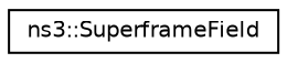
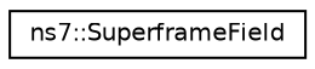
  digraph {
    rankdir=TB
-   n1 [color=black fillcolor=white fontname=Helvetica fontsize=10 height=0.2 label="ns3::SuperframeField" shape=record style=filled width=0.4]
+   n1 [color=black fillcolor=white fontname=Helvetica fontsize=10 height=0.2 label="ns7::SuperframeField" shape=record style=filled width=0.4]
  }
